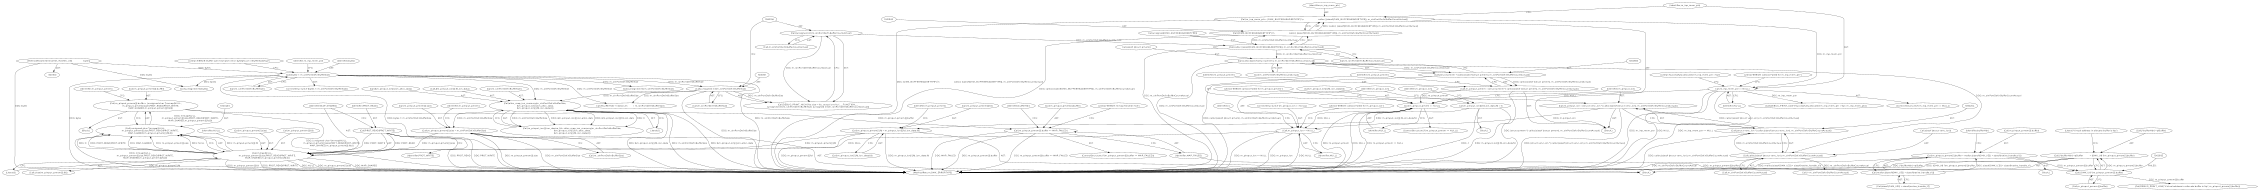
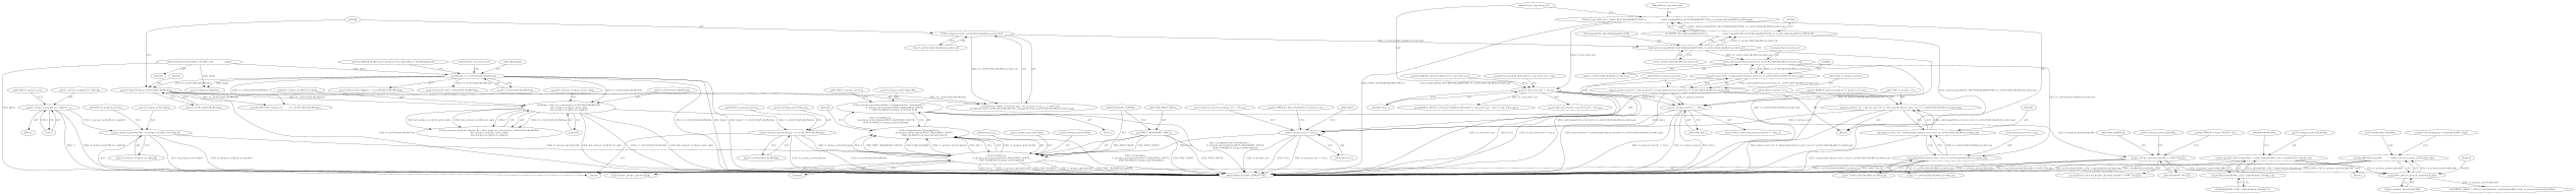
  digraph {
    fontname=Montserrat
    node [fontname=Montserrat]
    edge [fontname=Montserrat]
    n1 [label="(Call,(*bufferHdr)->pBuffer           = (OMX_U8 *)m_pInput_pmem[i].buffer)"]
    n2 [label="(Call,(OMX_U8 *)m_pInput_pmem[i].buffer)"]
    n3 [label="(Block,)"]
    n4 [label="(MethodReturn,OMX_ERRORTYPE)"]
    n5 [label="(Call,DEBUG_PRINT_LOW(\"Virtual address in allocate buffer is %p\", m_pInput_pmem[i].buffer))"]
    n6 [label="(Call,m_pInput_pmem[i].buffer)"]
    n7 [label="(Call,m_pInput_pmem[i].buffer = malloc(sizeof(OMX_U32) + sizeof(native_handle_t*)))"]
    n8 [label="(Call,malloc(sizeof(OMX_U32) + sizeof(native_handle_t*)))"]
    n9 [label="(Block,)"]
    n10 [label="(Call,sizeof(OMX_U32) + sizeof(native_handle_t*))"]
    n11 [label="(Call,m_pInput_pmem[i].buffer == MAP_FAILED)"]
    n12 [label="(ControlStructure,if (m_pInput_pmem[i].buffer == MAP_FAILED))"]
    n13 [label="(Identifier,MAP_FAILED)"]
    n14 [label="(Call,m_pInput_pmem[i].buffer = (unsigned char *)mmap(NULL,\n                 m_pInput_pmem[i].size,PROT_READ|PROT_WRITE,\n                 MAP_SHARED,m_pInput_pmem[i].fd,0))"]
    n15 [label="(Call,(unsigned char *)mmap(NULL,\n                 m_pInput_pmem[i].size,PROT_READ|PROT_WRITE,\n                 MAP_SHARED,m_pInput_pmem[i].fd,0))"]
    n16 [label="(Block,)"]
    n17 [label="(Call,mmap(NULL,\n                 m_pInput_pmem[i].size,PROT_READ|PROT_WRITE,\n                 MAP_SHARED,m_pInput_pmem[i].fd,0))"]
    n18 [label="(Call,close(m_pInput_pmem[i].fd))"]
    n19 [label="(Literal,0)"]
    n20 [label="(Call,m_pInput_ion == NULL)"]
    n21 [label="(Identifier,NULL)"]
    n22 [label="(ControlStructure,if (m_pInput_ion == NULL))"]
    n23 [label="(Call,m_pInput_ion = (struct venc_ion *) calloc(sizeof (struct venc_ion), m_sInPortDef.nBufferCountActual))"]
    n24 [label="(Call,(struct venc_ion *) calloc(sizeof (struct venc_ion), m_sInPortDef.nBufferCountActual))"]
    n25 [label="(Block,)"]
    n26 [label="(Call,calloc(sizeof (struct venc_ion), m_sInPortDef.nBufferCountActual))"]
    n27 [label="(Call,i< m_sInPortDef.nBufferCountActual)"]
    n28 [label="(Call,m_sInPortDef.nBufferCountActual)"]
    n29 [label="(Call,calloc(sizeof (struct pmem), m_sInPortDef.nBufferCountActual))"]
    n30 [label="(Call,(struct pmem *) calloc(sizeof (struct pmem), m_sInPortDef.nBufferCountActual))"]
    n31 [label="(Call,m_sInPortDef.nBufferCountActual)"]
    n32 [label="(Call,m_pInput_pmem = (struct pmem *) calloc(sizeof (struct pmem), m_sInPortDef.nBufferCountActual))"]
    n33 [label="(Call,calloc( (sizeof(OMX_BUFFERHEADERTYPE)), m_sInPortDef.nBufferCountActual))"]
    n34 [label="(Call,(OMX_BUFFERHEADERTYPE*) \\n                        calloc( (sizeof(OMX_BUFFERHEADERTYPE)), m_sInPortDef.nBufferCountActual))"]
    n35 [label="(Call,m_sInPortDef.nBufferCountActual)"]
    n36 [label="(Call,m_inp_mem_ptr = (OMX_BUFFERHEADERTYPE*) \\n                        calloc( (sizeof(OMX_BUFFERHEADERTYPE)), m_sInPortDef.nBufferCountActual))"]
    n37 [label="(Call,(unsigned int)m_sInPortDef.nBufferCountActual)"]
    n38 [label="(Call,m_sInPortDef.nBufferCountActual)"]
    n39 [label="(Call,DEBUG_PRINT_HIGH(\"%s: size = %u, actual cnt %u\", __FUNCTION__,\n (unsigned int)m_sInPortDef.nBufferSize, (unsigned int)m_sInPortDef.nBufferCountActual))"]
    n40 [label="(Call,m_pInput_pmem == NULL)"]
    n41 [label="(Identifier,NULL)"]
    n42 [label="(ControlStructure,if (m_pInput_pmem == NULL))"]
    n43 [label="(Call,m_inp_mem_ptr == NULL)"]
    n44 [label="(Call,DEBUG_PRINT_LOW(\"Successfully allocated m_inp_mem_ptr = %p\", m_inp_mem_ptr))"]
    n45 [label="(ControlStructure,if (m_inp_mem_ptr == NULL))"]
    n46 [label="(Identifier,NULL)"]
    n47 [label="(Call,m_pInput_pmem[i].size = m_sInPortDef.nBufferSize)"]
    n48 [label="(Call,m_sInPortDef.nBufferSize)"]
    n49 [label="(Call,alloc_map_ion_memory(m_sInPortDef.nBufferSize,\n &m_pInput_ion[i].ion_alloc_data,\n &m_pInput_ion[i].fd_ion_data,0))"]
    n50 [label="(Literal,0)"]
    n51 [label="(Call,m_pInput_ion[i].ion_device_fd = alloc_map_ion_memory(m_sInPortDef.nBufferSize,\n &m_pInput_ion[i].ion_alloc_data,\n &m_pInput_ion[i].fd_ion_data,0))"]
    n52 [label="(Call,(unsigned int)m_sInPortDef.nBufferSize)"]
    n53 [label="(Call,(*bufferHdr)->nAllocLen         = m_sInPortDef.nBufferSize)"]
    n54 [label="(Call,m_sInPortDef.nBufferSize)"]
    n55 [label="(Call,bytes != m_sInPortDef.nBufferSize)"]
    n56 [label="(ControlStructure,if (bytes != m_sInPortDef.nBufferSize))"]
    n57 [label="(Call,(unsigned int)m_sInPortDef.nBufferSize)"]
    n58 [label="(Call,(unsigned int)bytes)"]
    n59 [label="(Call,m_sInPortDef.nBufferSize)"]
    n60 [label="(MethodParameterIn,OMX_IN OMX_U32                   bytes)"]
    1000100
    n62 [label="(Call,PROT_READ|PROT_WRITE)"]
-   n63 [label="(Identifier,PROT_WRITE)"]
    n64 [label="(Call,m_pInput_pmem[i].fd = m_pInput_ion[i].fd_ion_data.fd)"]
    n65 [label="(Call,m_pInput_ion[i].fd_ion_data.fd)"]
    n66 [label="(Call,m_pInput_ion[i].fd_ion_data.fd =-1)"]
+   n67 [label="(Call,-1)"]
    n68 [label="(Block,)"]
    n69 [label="(Call,(*bufferHdr)->pBuffer)"]
    n70 [label="(Identifier,m_pInput_ion)"]
    n71 [label="(Identifier,MAP_SHARED)"]
    n72 [label="(Literal,\"ERROR: calloc() Failed for m_pInput_ion\")"]
    n73 [label="(Literal,\"ERROR: calloc() Failed for m_inp_mem_ptr\")"]
    n74 [label="(Literal,\"Virtual address in allocate buffer is %p\")"]
    n75 [label="(Literal,\"ERROR: Buffer size mismatch error: bytes[%u] != nBufferSize[%u]\")"]
    n76 [label="(Identifier,m_inp_mem_ptr)"]
    n77 [label="(Call,m_pInput_pmem[i].size)"]
    n78 [label="(Call,m_sInPortDef.nBufferSize)"]
    n79 [label="(Identifier,bytes)"]
    n80 [label="(Call,sizeof (struct venc_ion))"]
    n81 [label="(Literal,\"ERROR: mmap FAILED= %d\")"]
    n82 [label="(Identifier,NULL)"]
    n83 [label="(Identifier,m_inp_mem_ptr)"]
    n84 [label="(Identifier,m_pInput_pmem)"]
    n85 [label="(Identifier,m_pInput_pmem)"]
    n86 [label="(Call,m_pInput_pmem[i].size)"]
    n87 [label="(Call,&m_pInput_ion[i].fd_ion_data)"]
    n88 [label="(Identifier,bufferHdr)"]
    n89 [label="(Identifier,i)"]
    n90 [label="(Call,m_pInput_ion[i].fd_ion_data.fd)"]
    n91 [label="(Identifier,m_pInput_pmem)"]
    n92 [label="(Call,m_pInput_pmem[i].buffer)"]
    n93 [label="(Identifier,m_pInput_ion)"]
    n94 [label="(Identifier,PROT_READ)"]
    n95 [label="(Call,m_pInput_pmem[i].fd)"]
    n96 [label="(Literal,\"ERROR: calloc() Failed for m_pInput_pmem\")"]
    n97 [label="(Call,&m_pInput_ion[i].ion_alloc_data)"]
    n98 [label="(Identifier,bufferHdr)"]
    n99 [label="(Call,m_pInput_pmem[i].buffer)"]
    n100 [label="(Identifier,m_pInput_pmem)"]
    n101 [label="(Literal,\"Successfully allocated m_inp_mem_ptr = %p\")"]
-   n102 [label="(Call,unsigned(OMX_BUFFERHEADERTYPE))"]
+   n102 [label="(Call,sizeof(OMX_BUFFERHEADERTYPE))"]
    n103 [label="(Call,sizeof (struct pmem))"]
    n104 [label="(Identifier,m_pInput_pmem)"]
    n105 [label="(Identifier,m_pInput_ion)"]
    n106 [label="(Call,m_pInput_pmem[i].buffer)"]
    n107 [label="(Call,m_pInput_pmem[i].fd)"]
    n108 [label="(Identifier,m_inp_mem_ptr)"]
    1000503
    1000430
    1000204
    1000156
    1000185
    1000163
    1000151
    n1 -> n2 [label="CFG: "]
    n1 -> n3 [label="AST: "]
    n1 -> n4 [label="DDG: (*bufferHdr)->pBuffer"]
    n1 -> n4 [label="DDG: (OMX_U8 *)m_pInput_pmem[i].buffer"]
    n2 -> n1 [label="AST: "]
    n2 -> n1 [label="DDG: m_pInput_pmem[i].buffer"]
    n2 -> n5 [label="DDG: m_pInput_pmem[i].buffer"]
    n2 -> n6 [label="CFG: "]
    n6 -> n2 [label="AST: "]
    n7 -> n2 [label="DDG: m_pInput_pmem[i].buffer"]
    n7 -> n4 [label="DDG: malloc(sizeof(OMX_U32) + sizeof(native_handle_t*))"]
    n7 -> n8 [label="CFG: "]
    n7 -> n9 [label="AST: "]
    n8 -> n7 [label="AST: "]
    n8 -> n7 [label="DDG: sizeof(OMX_U32) + sizeof(native_handle_t*)"]
    n8 -> n10 [label="CFG: "]
    n10 -> n8 [label="AST: "]
-   n13 -> n2 [label="DDG: m_pInput_pmem[i].buffer"]
+   n11 -> n2 [label="DDG: m_pInput_pmem[i].buffer"]
    n11 -> n4 [label="DDG: MAP_FAILED"]
    n11 -> n4 [label="DDG: m_pInput_pmem[i].buffer"]
    n11 -> n4 [label="DDG: m_pInput_pmem[i].buffer == MAP_FAILED"]
    n11 -> n12 [label="AST: "]
    n11 -> n13 [label="CFG: "]
    n13 -> n11 [label="AST: "]
    n14 -> n4 [label="DDG: (unsigned char *)mmap(NULL,\n                 m_pInput_pmem[i].size,PROT_READ|PROT_WRITE,\n                 MAP_SHARED,m_pInput_pmem[i].fd,0)"]
    n14 -> n11 [label="DDG: m_pInput_pmem[i].buffer"]
    n14 -> n15 [label="CFG: "]
    n14 -> n16 [label="AST: "]
    n15 -> n4 [label="DDG: mmap(NULL,\n                 m_pInput_pmem[i].size,PROT_READ|PROT_WRITE,\n                 MAP_SHARED,m_pInput_pmem[i].fd,0)"]
    n15 -> n14 [label="AST: "]
    n15 -> n14 [label="DDG: mmap(NULL,\n                 m_pInput_pmem[i].size,PROT_READ|PROT_WRITE,\n                 MAP_SHARED,m_pInput_pmem[i].fd,0)"]
    n15 -> n17 [label="CFG: "]
    n17 -> n4 [label="DDG: m_pInput_pmem[i].fd"]
    n17 -> n4 [label="DDG: PROT_READ|PROT_WRITE"]
    n17 -> n4 [label="DDG: NULL"]
    n17 -> n4 [label="DDG: m_pInput_pmem[i].size"]
    n17 -> n4 [label="DDG: MAP_SHARED"]
    n17 -> n15 [label="AST: "]
    n17 -> n15 [label="DDG: m_pInput_pmem[i].fd"]
    n17 -> n15 [label="DDG: 0"]
    n17 -> n15 [label="DDG: PROT_READ|PROT_WRITE"]
    n17 -> n15 [label="DDG: MAP_SHARED"]
    n17 -> n15 [label="DDG: m_pInput_pmem[i].size"]
    n17 -> n15 [label="DDG: NULL"]
    n17 -> n18 [label="DDG: m_pInput_pmem[i].fd"]
    n17 -> n19 [label="CFG: "]
    n19 -> n17 [label="AST: "]
    n20 -> n4 [label="DDG: NULL"]
    n20 -> n4 [label="DDG: m_pInput_ion == NULL"]
    n20 -> n4 [label="DDG: m_pInput_ion"]
    n20 -> n17 [label="DDG: NULL"]
    n20 -> n21 [label="CFG: "]
    n21 -> n20 [label="AST: "]
    n22 -> n20 [label="AST: "]
    n23 -> n4 [label="DDG: (struct venc_ion *) calloc(sizeof (struct venc_ion), m_sInPortDef.nBufferCountActual)"]
    n23 -> n20 [label="DDG: m_pInput_ion"]
    n23 -> n24 [label="CFG: "]
    n23 -> n25 [label="AST: "]
    n24 -> n4 [label="DDG: calloc(sizeof (struct venc_ion), m_sInPortDef.nBufferCountActual)"]
    n24 -> n23 [label="AST: "]
    n24 -> n23 [label="DDG: calloc(sizeof (struct venc_ion), m_sInPortDef.nBufferCountActual)"]
    n24 -> n26 [label="CFG: "]
    n26 -> n4 [label="DDG: m_sInPortDef.nBufferCountActual"]
    n26 -> n24 [label="AST: "]
    n26 -> n24 [label="DDG: m_sInPortDef.nBufferCountActual"]
    n26 -> n27 [label="DDG: m_sInPortDef.nBufferCountActual"]
    n26 -> n28 [label="CFG: "]
    n28 -> n26 [label="AST: "]
    n29 -> n4 [label="DDG: m_sInPortDef.nBufferCountActual"]
    n29 -> n26 [label="DDG: m_sInPortDef.nBufferCountActual"]
    n29 -> n30 [label="AST: "]
    n29 -> n30 [label="DDG: m_sInPortDef.nBufferCountActual"]
    n29 -> n31 [label="CFG: "]
    n30 -> n4 [label="DDG: calloc(sizeof (struct pmem), m_sInPortDef.nBufferCountActual)"]
    n30 -> n29 [label="CFG: "]
    n30 -> n32 [label="AST: "]
    n30 -> n32 [label="DDG: calloc(sizeof (struct pmem), m_sInPortDef.nBufferCountActual)"]
    n31 -> n29 [label="AST: "]
    n32 -> n4 [label="DDG: (struct pmem *) calloc(sizeof (struct pmem), m_sInPortDef.nBufferCountActual)"]
    n32 -> n25 [label="AST: "]
    n32 -> n30 [label="CFG: "]
    n32 -> n40 [label="DDG: m_pInput_pmem"]
    n33 -> n4 [label="DDG: m_sInPortDef.nBufferCountActual"]
    n33 -> n29 [label="DDG: m_sInPortDef.nBufferCountActual"]
    n33 -> n34 [label="AST: "]
    n33 -> n34 [label="DDG: m_sInPortDef.nBufferCountActual"]
    n33 -> n35 [label="CFG: "]
    n34 -> n4 [label="DDG: calloc( (sizeof(OMX_BUFFERHEADERTYPE)), m_sInPortDef.nBufferCountActual)"]
    n34 -> n33 [label="CFG: "]
    n34 -> n36 [label="AST: "]
    n34 -> n36 [label="DDG: calloc( (sizeof(OMX_BUFFERHEADERTYPE)), m_sInPortDef.nBufferCountActual)"]
    n35 -> n33 [label="AST: "]
    n36 -> n4 [label="DDG: (OMX_BUFFERHEADERTYPE*) \\n                        calloc( (sizeof(OMX_BUFFERHEADERTYPE)), m_sInPortDef.nBufferCountActual)"]
    n36 -> n25 [label="AST: "]
    n36 -> n34 [label="CFG: "]
    n36 -> n43 [label="DDG: m_inp_mem_ptr"]
    n37 -> n33 [label="DDG: m_sInPortDef.nBufferCountActual"]
    n37 -> n38 [label="CFG: "]
    n37 -> n39 [label="AST: "]
    n37 -> n39 [label="DDG: m_sInPortDef.nBufferCountActual"]
    n38 -> n37 [label="AST: "]
    n39 -> n37 [label="CFG: "]
    n40 -> n4 [label="DDG: m_pInput_pmem"]
    n40 -> n4 [label="DDG: NULL"]
    n40 -> n4 [label="DDG: m_pInput_pmem == NULL"]
    n40 -> n20 [label="DDG: NULL"]
    n40 -> n41 [label="CFG: "]
    n40 -> n42 [label="AST: "]
    n41 -> n40 [label="AST: "]
    n43 -> n4 [label="DDG: m_inp_mem_ptr"]
    n43 -> n4 [label="DDG: NULL"]
    n43 -> n4 [label="DDG: m_inp_mem_ptr == NULL"]
    n43 -> n40 [label="DDG: NULL"]
    n43 -> n44 [label="DDG: m_inp_mem_ptr"]
    n43 -> n45 [label="AST: "]
    n43 -> n46 [label="CFG: "]
    n46 -> n43 [label="AST: "]
    n47 -> n3 [label="AST: "]
    n47 -> n4 [label="DDG: m_sInPortDef.nBufferSize"]
    n47 -> n4 [label="DDG: m_pInput_pmem[i].size"]
    n47 -> n17 [label="DDG: m_pInput_pmem[i].size"]
    n47 -> n48 [label="CFG: "]
    n48 -> n47 [label="AST: "]
    n49 -> n4 [label="DDG: &m_pInput_ion[i].fd_ion_data"]
    n49 -> n4 [label="DDG: m_sInPortDef.nBufferSize"]
    n49 -> n4 [label="DDG: &m_pInput_ion[i].ion_alloc_data"]
    n49 -> n47 [label="DDG: m_sInPortDef.nBufferSize"]
    n49 -> n50 [label="CFG: "]
    n49 -> n51 [label="AST: "]
    n49 -> n51 [label="DDG: m_sInPortDef.nBufferSize"]
    n49 -> n51 [label="DDG: &m_pInput_ion[i].ion_alloc_data"]
    n49 -> n51 [label="DDG: &m_pInput_ion[i].fd_ion_data"]
    n49 -> n51 [label="DDG: 0"]
    n50 -> n49 [label="AST: "]
    n51 -> n49 [label="CFG: "]
    n52 -> n4 [label="DDG: m_sInPortDef.nBufferSize"]
    n52 -> n39 [label="AST: "]
    n52 -> n39 [label="DDG: m_sInPortDef.nBufferSize"]
    n52 -> n49 [label="DDG: m_sInPortDef.nBufferSize"]
    n52 -> n53 [label="DDG: m_sInPortDef.nBufferSize"]
    n52 -> n54 [label="CFG: "]
    n54 -> n52 [label="AST: "]
    n55 -> n4 [label="DDG: bytes"]
    n55 -> n4 [label="DDG: bytes != m_sInPortDef.nBufferSize"]
    n55 -> n4 [label="DDG: m_sInPortDef.nBufferSize"]
    n55 -> n49 [label="DDG: m_sInPortDef.nBufferSize"]
    n55 -> n52 [label="DDG: m_sInPortDef.nBufferSize"]
    n55 -> n53 [label="DDG: m_sInPortDef.nBufferSize"]
    n55 -> n56 [label="AST: "]
    n55 -> n57 [label="DDG: m_sInPortDef.nBufferSize"]
    n55 -> n58 [label="DDG: bytes"]
    n55 -> n59 [label="CFG: "]
    n59 -> n55 [label="AST: "]
    n60 -> n4 [label="DDG: bytes"]
    n60 -> n55 [label="DDG: bytes"]
    n60 -> n58 [label="DDG: bytes"]
    n60 -> 1000100 [label="AST: "]
    n62 -> n4 [label="DDG: PROT_WRITE"]
    n62 -> n4 [label="DDG: PROT_READ"]
    n62 -> n17 [label="AST: "]
    n62 -> n17 [label="DDG: PROT_READ"]
    n62 -> n17 [label="DDG: PROT_WRITE"]
-   n62 -> n63 [label="CFG: "]
    n64 -> n3 [label="AST: "]
    n64 -> n4 [label="DDG: m_pInput_ion[i].fd_ion_data.fd"]
    n64 -> n4 [label="DDG: m_pInput_pmem[i].fd"]
    n64 -> n17 [label="DDG: m_pInput_pmem[i].fd"]
    n64 -> n65 [label="CFG: "]
    n65 -> n64 [label="AST: "]
    n66 -> n4 [label="DDG: -1"]
    n66 -> n4 [label="DDG: m_pInput_ion[i].fd_ion_data.fd"]
    n66 -> n64 [label="DDG: m_pInput_ion[i].fd_ion_data.fd"]
+   n66 -> n67 [label="CFG: "]
    n66 -> n68 [label="AST: "]
+   n67 -> n66 [label="AST: "]
+   n67 -> n66 [label="DDG: 1"]
    n69 -> n1 [label="AST: "]
    n70 -> n20 [label="AST: "]
    n70 -> n23 [label="CFG: "]
    n71 -> n17 [label="AST: "]
    n71 -> n62 [label="CFG: "]
    n72 -> n20 [label="CFG: "]
    n73 -> n43 [label="CFG: "]
    n74 -> n1 [label="CFG: "]
    n75 -> n55 [label="CFG: "]
    n76 -> n55 [label="CFG: "]
    n77 -> n47 [label="AST: "]
    n78 -> n49 [label="AST: "]
    n79 -> n55 [label="AST: "]
    n80 -> n26 [label="AST: "]
    n81 -> n11 [label="CFG: "]
    n82 -> n17 [label="AST: "]
    n83 -> n36 [label="AST: "]
    n84 -> n47 [label="CFG: "]
    n85 -> n14 [label="CFG: "]
    n86 -> n17 [label="AST: "]
    n87 -> n49 [label="AST: "]
    n88 -> n7 [label="CFG: "]
    n89 -> n20 [label="CFG: "]
    n90 -> n66 [label="AST: "]
    n91 -> n32 [label="AST: "]
    n92 -> n7 [label="AST: "]
    n93 -> n66 [label="CFG: "]
    n94 -> n62 [label="AST: "]
    n95 -> n64 [label="AST: "]
    n96 -> n40 [label="CFG: "]
    n97 -> n49 [label="AST: "]
    n98 -> n11 [label="CFG: "]
    n99 -> n14 [label="AST: "]
    n100 -> n32 [label="CFG: "]
    n100 -> n40 [label="AST: "]
    n101 -> n43 [label="CFG: "]
    n102 -> n33 [label="AST: "]
    n103 -> n29 [label="AST: "]
    n104 -> n64 [label="CFG: "]
    n105 -> n23 [label="AST: "]
    n105 -> n40 [label="CFG: "]
    n106 -> n11 [label="AST: "]
    n107 -> n17 [label="AST: "]
    n108 -> n36 [label="CFG: "]
    n108 -> n43 [label="AST: "]
    1000503 -> n2 [label="FAILED: "]
    1000430 -> n15 [label="AST: "]
    1000204 -> n24 [label="AST: "]
    1000156 -> n37 [label="AST: "]
    1000156 -> n52 [label="CFG: "]
    1000185 -> n30 [label="AST: "]
    1000163 -> n34 [label="AST: "]
    1000151 -> n52 [label="AST: "]
  }
